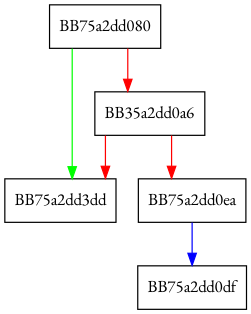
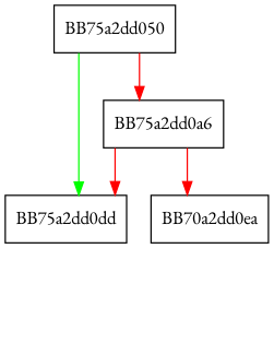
  digraph {
    fontname="EB Garamond"
    splines=ortho
    node [fontname="EB Garamond" shape=box]
    edge [color=red fontname="EB Garamond"]
-   BB75a2dd080
-   BB75a2dd0dd [label=BB75a2dd3dd]
-   BB75a2dd0a6 [label=BB35a2dd0a6]
-   BB75a2dd0ea
-   BB75a2dd0df
+   BB75a2dd080 [label=BB75a2dd050]
+   BB75a2dd0dd
+   BB75a2dd0a6
+   BB75a2dd0ea [label=BB70a2dd0ea]
    BB75a2dd080 -> BB75a2dd0dd [color=green]
    BB75a2dd080 -> BB75a2dd0a6
    BB75a2dd0a6 -> BB75a2dd0dd
    BB75a2dd0a6 -> BB75a2dd0ea
-   BB75a2dd0ea -> BB75a2dd0df [color=blue]
  }
